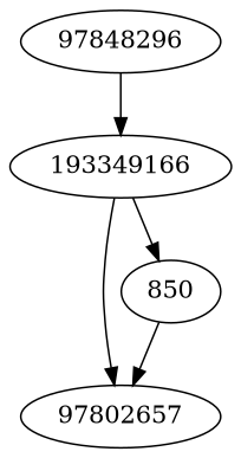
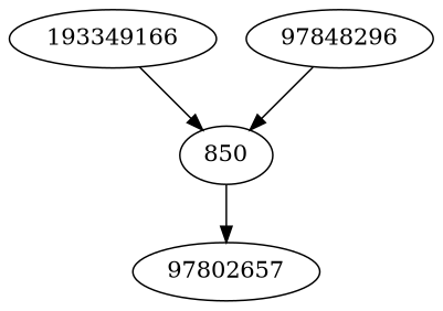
  strict digraph {
    n1 [label=193349166]
    97848296
    97802657
    850
-   n1 -> 97802657
    n1 -> 850
-   97848296 -> n1
+   97848296 -> 850
    850 -> 97802657
  }
